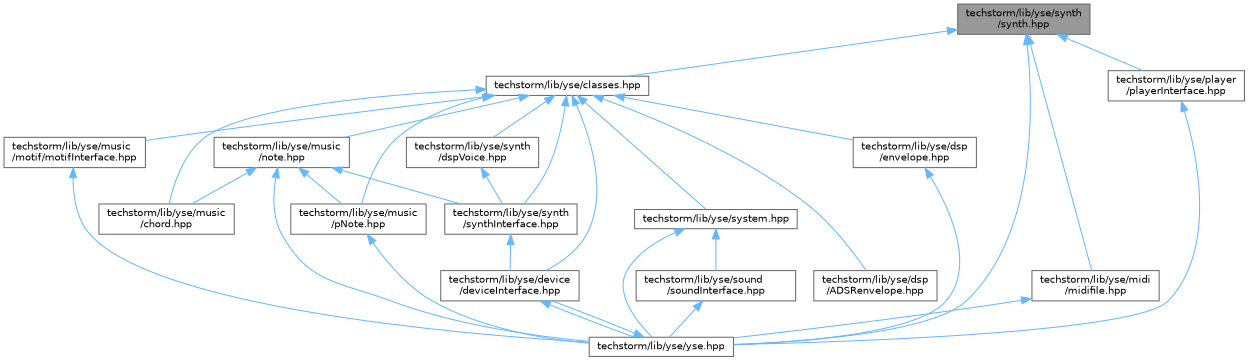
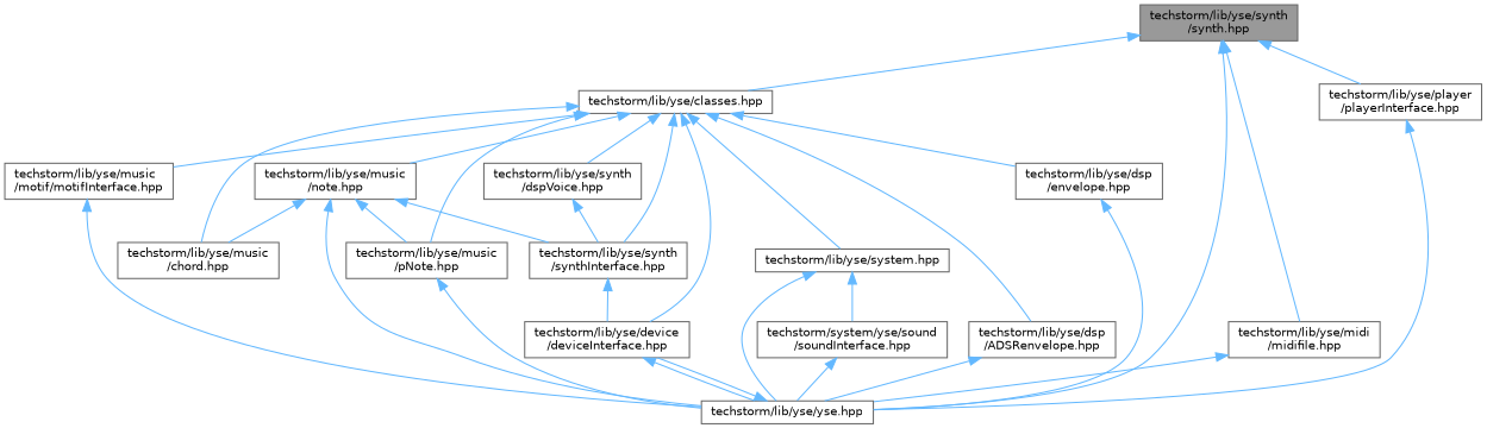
  digraph {
    node [color=grey40 fillcolor=white fontname=Helvetica fontsize=10 shape=box style=filled]
    edge [color=steelblue1 dir=back fontname=Helvetica fontsize=10 labelfontname=Helvetica labelfontsize=10 style=solid]
    n1 [color=gray40 fillcolor=grey60 fontcolor=black height=0.2 label="techstorm/lib/yse/synth\l/synth.hpp" width=0.4]
    n2 [height=0.2 label="techstorm/lib/yse/classes.hpp" width=0.4]
    n3 [height=0.2 label="techstorm/lib/yse/yse.hpp" width=0.4]
    n4 [height=0.2 label="techstorm/lib/yse/midi\l/midifile.hpp" width=0.4]
    n5 [height=0.2 label="techstorm/lib/yse/player\l/playerInterface.hpp" width=0.4]
    n6 [height=0.2 label="techstorm/lib/yse/device\l/deviceInterface.hpp" width=0.4]
    n7 [height=0.2 label="techstorm/lib/yse/dsp\l/ADSRenvelope.hpp" width=0.4]
    n8 [height=0.2 label="techstorm/lib/yse/dsp\l/envelope.hpp" width=0.4]
    n9 [height=0.2 label="techstorm/lib/yse/music\l/chord.hpp" width=0.4]
    n10 [height=0.2 label="techstorm/lib/yse/music\l/motif/motifInterface.hpp" width=0.4]
    n11 [height=0.2 label="techstorm/lib/yse/music\l/note.hpp" width=0.4]
    n12 [height=0.2 label="techstorm/lib/yse/music\l/pNote.hpp" width=0.4]
    n13 [height=0.2 label="techstorm/lib/yse/synth\l/synthInterface.hpp" width=0.4]
    n14 [height=0.2 label="techstorm/lib/yse/synth\l/dspVoice.hpp" width=0.4]
    n15 [height=0.2 label="techstorm/lib/yse/system.hpp" width=0.4]
-   n16 [height=0.2 label="techstorm/lib/yse/sound\l/soundInterface.hpp" width=0.4]
+   n16 [height=0.2 label="techstorm/system/yse/sound\l/soundInterface.hpp" width=0.4]
    n1 -> n2
    n1 -> n3
    n1 -> n4
    n1 -> n5
    n2 -> n6
    n2 -> n7
    n2 -> n8
    n2 -> n9
    n2 -> n10
    n2 -> n11
    n2 -> n12
    n2 -> n13
    n2 -> n14
    n2 -> n15
    n3 -> n6
    n4 -> n3
    n5 -> n3
    n6 -> n3
+   n7 -> n3
    n8 -> n3
    n10 -> n3
    n11 -> n3
    n11 -> n9
    n11 -> n12
    n11 -> n13
    n12 -> n3
    n13 -> n6
    n14 -> n13
    n15 -> n3
    n15 -> n16
    n16 -> n3
  }
